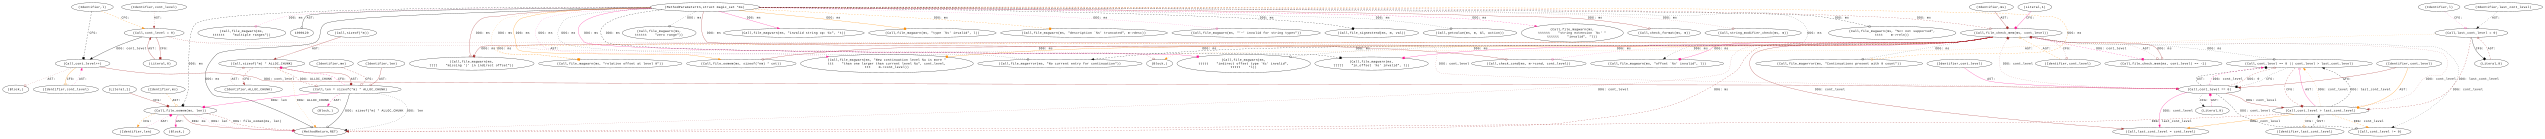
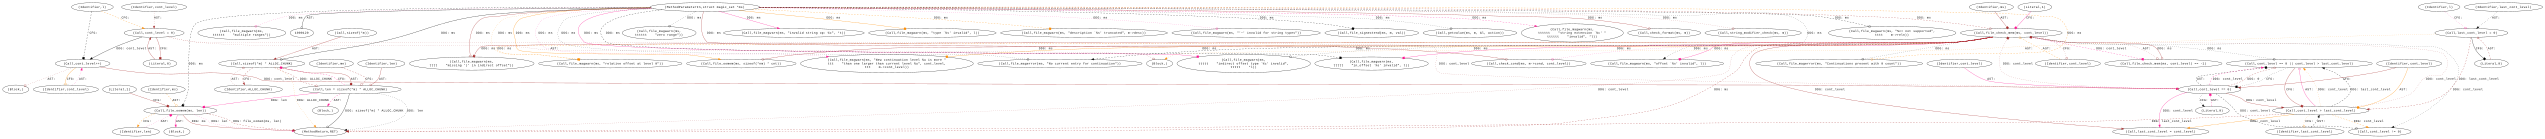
  digraph {
    fontname="Liberation Mono"
    node [fontname="Liberation Mono"]
    edge [arrowhead=odot color=brown fontname="Liberation Mono" style=solid]
    n1 [label="(Call,file_oomem(ms, len))"]
    n2 [label="(Block,)"]
    n3 [label="(MethodReturn,RET)"]
    n4 [label="(Identifier,len)"]
    n5 [label="(Call,file_check_mem(ms, cont_level))"]
    n6 [label="(Call,file_magwarn(ms,\n\t\t\t\t\t    \"indirect offset type `%c' invalid\",\n\t\t\t\t\t    *l))"]
    n7 [label="(Call,file_magwarn(ms, \"relative offset at level 0\"))"]
    n8 [label="(Call,file_magwarn(ms, \"offset `%s' invalid\", l))"]
    n9 [label="(Identifier,cont_level)"]
    n10 [label="(Call,file_oomem(ms, sizeof(*nm) * cnt))"]
    n11 [label="(Call,file_magwarn(ms,\n\t\t\t\t\t    \"in_offset `%s' invalid\", l))"]
    n12 [label="(Call,file_check_mem(ms, cont_level) == -1)"]
    n13 [label="(Call,cont_level != 0)"]
    n14 [label="(Call,file_magwarn(ms, \"New continuation level %u is more \"\n\t\t\t    \"than one larger than current level %u\", cont_level,\n\t\t\t    m->cont_level))"]
    n15 [label="(Call,last_cont_level = cont_level)"]
    n16 [label="(Call,file_magerror(ms, \"Continuations present with 0 count\"))"]
    n17 [label="(Call,file_magerror(ms, \"No current entry for continuation\"))"]
    n18 [label="(Call,file_magwarn(ms,\n\t\t\t\t    \"missing ')' in indirect offset\"))"]
    n19 [label="(Call,check_cond(ms, m->cond, cont_level))"]
    n20 [label="(Call,cont_level == 0 || cont_level > last_cont_level)"]
    n21 [label="(MethodParameterIn,struct magic_set *ms)"]
    n22 [label="(Call,file_magwarn(ms,\n\t\t\t\t\t\t    \"zero range\"))"]
    n23 [label="(Call,file_magwarn(ms, \"invalid string op: %c\", *t))"]
    n24 [label="(Call,file_magwarn(ms, \"type `%s' invalid\", l))"]
    n25 [label="(Call,file_magwarn(ms, \"description `%s' truncated\", m->desc))"]
    n26 [label="(Call,file_magwarn(ms, \"'~' invalid for string types\"))"]
    n27 [label="(Call,file_signextend(ms, m, val))"]
    n28 [label="(Call,getvalue(ms, m, &l, action))"]
    n29 [label="(Call,file_magwarn(ms,\n\t\t\t\t\t\t    \"string extension `%c' \"\n\t\t\t\t\t\t    \"invalid\", *l))"]
    n30 [label="(Call,check_format(ms, m))"]
    n31 [label="(Call,string_modifier_check(ms, m))"]
    n32 [label="(Call,file_magwarn(ms, \"%c= not supported\",\n\t\t\t\t    m->reln))"]
    n33 [label="(Call,file_magwarn(ms,\n\t\t\t\t\t\t    \"multiple ranges\"))"]
    1000129
    n35 [label="(Call,cont_level > last_cont_level)"]
    n36 [label="(Identifier,last_cont_level)"]
    n37 [label="(Call,cont_level == 0)"]
    n38 [label="(Literal,0)"]
    n39 [label="(Call,cont_level = 0)"]
    n40 [label="(Call,cont_level++)"]
    n41 [label="(Block,)"]
    n42 [label="(Literal,0)"]
    n43 [label="(Block,)"]
    n44 [label="(Identifier,cont_level)"]
    n45 [label="(Call,last_cont_level = 0)"]
    n46 [label="(Literal,0)"]
    n47 [label="(Call,len = sizeof(*m) * ALLOC_CHUNK)"]
    n48 [label="(Call,sizeof(*m) * ALLOC_CHUNK)"]
    n49 [label="(Block,)"]
    n50 [label="(Identifier,ALLOC_CHUNK)"]
    n51 [label="(Call,sizeof(*m))"]
    n52 [label="(Identifier,ms)"]
    n53 [label="(Identifier,cont_level)"]
    n54 [label="(Identifier,len)"]
    n55 [label="(Identifier,l)"]
    n56 [label="(Identifier,l)"]
    n57 [label="(Identifier,ms)"]
    n58 [label="(Identifier,cont_level)"]
    n59 [label="(Literal,1)"]
    n60 [label="(Identifier,me)"]
    n61 [label="(Literal,1)"]
    n62 [label="(Identifier,last_cont_level)"]
    n63 [label="(Identifier,cont_level)"]
    n1 -> n2 [arrowhead=normal color=deeppink label="AST: "]
    n1 -> n3 [label="DDG: ms"]
    n1 -> n3 [arrowhead=normal color=deeppink label="DDG: len" style=dotted]
    n1 -> n3 [arrowhead=normal label="DDG: file_oomem(ms, len)" style=dashed]
    n1 -> n4 [arrowhead=normal color=darkorange label="CFG: " style=dashed]
    n4 -> n1 [arrowhead=box color=deeppink label="AST: " style=dotted]
    n5 -> n3 [arrowhead=normal label="DDG: ms" style=dashed]
    n5 -> n3 [label="DDG: cont_level" style=dotted]
    n5 -> n6 [color=black label="DDG: ms" style=dotted]
    n5 -> n7 [arrowhead=normal color=darkorange label="DDG: ms" style=dashed]
    n5 -> n8 [arrowhead=box color=deeppink label="DDG: ms"]
    n5 -> n9 [label="CFG: " style=dotted]
    n5 -> n10 [label="DDG: ms"]
    n5 -> n11 [arrowhead=box color=deeppink label="DDG: ms"]
    n5 -> n12 [label="AST: " style=dotted]
    n5 -> n12 [label="DDG: ms"]
    n5 -> n12 [arrowhead=box color=deeppink label="DDG: cont_level" style=dashed]
    n5 -> n13 [arrowhead=normal color=black label="DDG: cont_level" style=dotted]
    n5 -> n14 [arrowhead=box color=darkorange label="DDG: ms"]
    n5 -> n15 [arrowhead=normal label="DDG: cont_level"]
    n5 -> n16 [color=black label="DDG: ms" style=dotted]
    n5 -> n17 [arrowhead=normal color=black label="DDG: ms" style=dashed]
    n5 -> n18 [arrowhead=box label="DDG: ms"]
    n5 -> n19 [color=deeppink label="DDG: ms" style=dotted]
    n5 -> n20 [color=black label="DDG: ms" style=dotted]
    n9 -> n5 [color=darkorange label="AST: " style=dashed]
-   n20 -> n35 [arrowhead=box label="CFG: " style=dashed]
+   n20 -> n35 [arrowhead=box label="CFG: "]
    n20 -> n37 [arrowhead=box color=black label="CFG: " style=dotted]
    n21 -> n1 [arrowhead=box color=black label="DDG: ms" style=dashed]
-   n21 -> n3 [color=black label="DDG: ms"]
+   n21 -> n48 [color=black label="DDG: ms"]
    n21 -> n5 [label="DDG: ms" style=dashed]
    n21 -> n6 [arrowhead=box color=deeppink label="DDG: ms"]
    n21 -> n7 [arrowhead=box color=darkorange label="DDG: ms" style=dotted]
    n21 -> n8 [arrowhead=normal color=black label="DDG: ms" style=dotted]
    n21 -> n10 [arrowhead=normal color=darkorange label="DDG: ms"]
    n21 -> n11 [arrowhead=box color=black label="DDG: ms" style=dashed]
    n21 -> n14 [arrowhead=normal color=deeppink label="DDG: ms" style=dotted]
    n21 -> n16 [color=darkorange label="DDG: ms" style=dashed]
    n21 -> n17 [color=black label="DDG: ms" style=dotted]
    n21 -> n18 [label="DDG: ms"]
    n21 -> n19 [label="DDG: ms"]
    n21 -> n22 [color=black label="DDG: ms" style=dotted]
    n21 -> n23 [arrowhead=normal color=deeppink label="DDG: ms"]
    n21 -> n24 [arrowhead=box color=darkorange label="DDG: ms"]
    n21 -> n25 [arrowhead=box color=darkorange label="DDG: ms" style=dashed]
    n21 -> n26 [color=deeppink label="DDG: ms" style=dotted]
    n21 -> n27 [arrowhead=box color=black label="DDG: ms" style=dashed]
    n21 -> n28 [color=black label="DDG: ms" style=dotted]
    n21 -> n29 [arrowhead=normal color=deeppink label="DDG: ms" style=dashed]
    n21 -> n30 [label="DDG: ms"]
    n21 -> n31 [label="DDG: ms" style=dotted]
    n21 -> n32 [color=black label="DDG: ms" style=dashed]
    n21 -> n33 [color=deeppink label="DDG: ms" style=dotted]
    n21 -> 1000129 [color=black label="AST: "]
    n35 -> n3 [arrowhead=normal label="DDG: last_cont_level" style=dashed]
    n35 -> n5 [arrowhead=box label="DDG: cont_level" style=dotted]
    n35 -> n13 [arrowhead=normal color=darkorange label="DDG: cont_level" style=dashed]
    n35 -> n15 [arrowhead=normal color=darkorange label="DDG: cont_level"]
    n35 -> n20 [color=deeppink label="AST: "]
    n35 -> n20 [arrowhead=normal color=darkorange label="DDG: cont_level" style=dotted]
    n35 -> n20 [arrowhead=normal color=black label="DDG: last_cont_level" style=dashed]
    n35 -> n36 [color=darkorange label="CFG: " style=dotted]
    n36 -> n35 [arrowhead=normal color=black label="AST: " style=dashed]
    n37 -> n5 [arrowhead=box label="DDG: cont_level" style=dotted]
    n37 -> n13 [color=black label="DDG: cont_level" style=dashed]
    n37 -> n15 [arrowhead=normal color=deeppink label="DDG: cont_level"]
    n37 -> n20 [arrowhead=box color=black label="AST: " style=dashed]
    n37 -> n20 [arrowhead=normal color=deeppink label="DDG: cont_level" style=dashed]
    n37 -> n20 [label="DDG: 0" style=dashed]
    n37 -> n35 [arrowhead=normal label="DDG: cont_level"]
    n37 -> n38 [arrowhead=normal color=black label="CFG: " style=dotted]
    n38 -> n37 [arrowhead=box color=deeppink label="AST: " style=dashed]
    n39 -> n37 [label="DDG: cont_level" style=dotted]
    n39 -> n40 [arrowhead=normal color=black label="DDG: cont_level"]
    n39 -> n41 [label="AST: " style=dotted]
    n39 -> n42 [arrowhead=box label="CFG: "]
    n40 -> n37 [arrowhead=normal label="DDG: cont_level"]
    n40 -> n43 [label="AST: " style=dotted]
    n40 -> n44 [color=darkorange label="CFG: "]
    n42 -> n39 [arrowhead=normal label="AST: "]
    n44 -> n40 [arrowhead=normal color=deeppink label="AST: " style=dotted]
    n45 -> n35 [arrowhead=normal label="DDG: last_cont_level" style=dashed]
    n45 -> n41 [arrowhead=normal color=darkorange label="AST: " style=dotted]
    n45 -> n46 [arrowhead=box color=black label="CFG: "]
    n46 -> n45 [label="AST: " style=dashed]
    n47 -> n1 [arrowhead=box color=deeppink label="DDG: len"]
    n47 -> n3 [color=black label="DDG: sizeof(*m) * ALLOC_CHUNK"]
    n47 -> n3 [arrowhead=normal color=black label="DDG: len" style=dotted]
    n47 -> n48 [arrowhead=box color=deeppink label="CFG: " style=dashed]
    n47 -> n49 [arrowhead=normal color=deeppink label="AST: " style=dashed]
    n48 -> n3 [arrowhead=normal color=darkorange label="DDG: ALLOC_CHUNK" style=dotted]
    n48 -> n47 [arrowhead=box label="AST: "]
    n48 -> n47 [label="DDG: ALLOC_CHUNK" style=dashed]
    n48 -> n50 [arrowhead=normal label="CFG: " style=dashed]
    n50 -> n48 [label="AST: " style=dotted]
    n51 -> n48 [arrowhead=normal label="AST: "]
    n52 -> n1 [color=darkorange label="AST: " style=dashed]
    n53 -> n35 [arrowhead=box color=darkorange label="AST: "]
    n53 -> n37 [arrowhead=normal label="CFG: "]
    n54 -> n47 [label="AST: "]
    n55 -> n39 [arrowhead=normal color=darkorange label="CFG: " style=dashed]
    n55 -> n40 [arrowhead=box color=black label="CFG: " style=dashed]
    n56 -> n45 [color=deeppink label="CFG: " style=dotted]
    n57 -> n5 [arrowhead=box label="AST: "]
    n58 -> n37 [arrowhead=normal color=deeppink label="AST: "]
    n59 -> n1 [arrowhead=box label="CFG: "]
    n60 -> n47 [label="CFG: " style=dashed]
    n61 -> n5 [arrowhead=box color=deeppink label="CFG: "]
    n62 -> n45 [arrowhead=normal color=black label="AST: " style=dotted]
    n63 -> n39 [arrowhead=normal label="AST: " style=dotted]
  }
